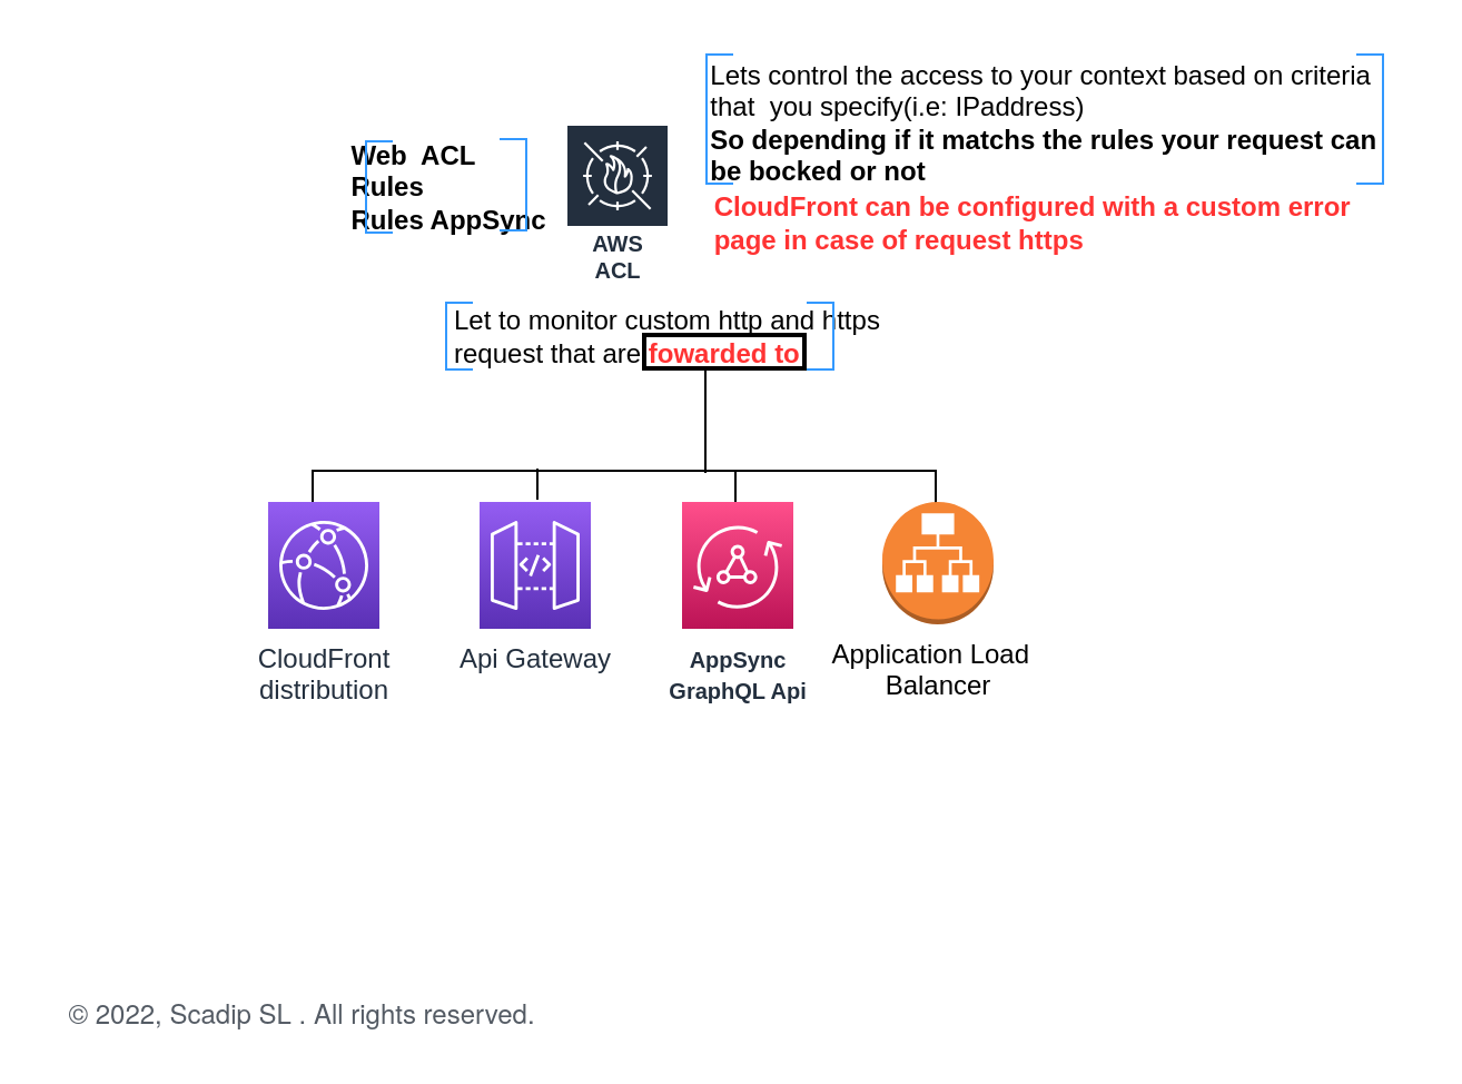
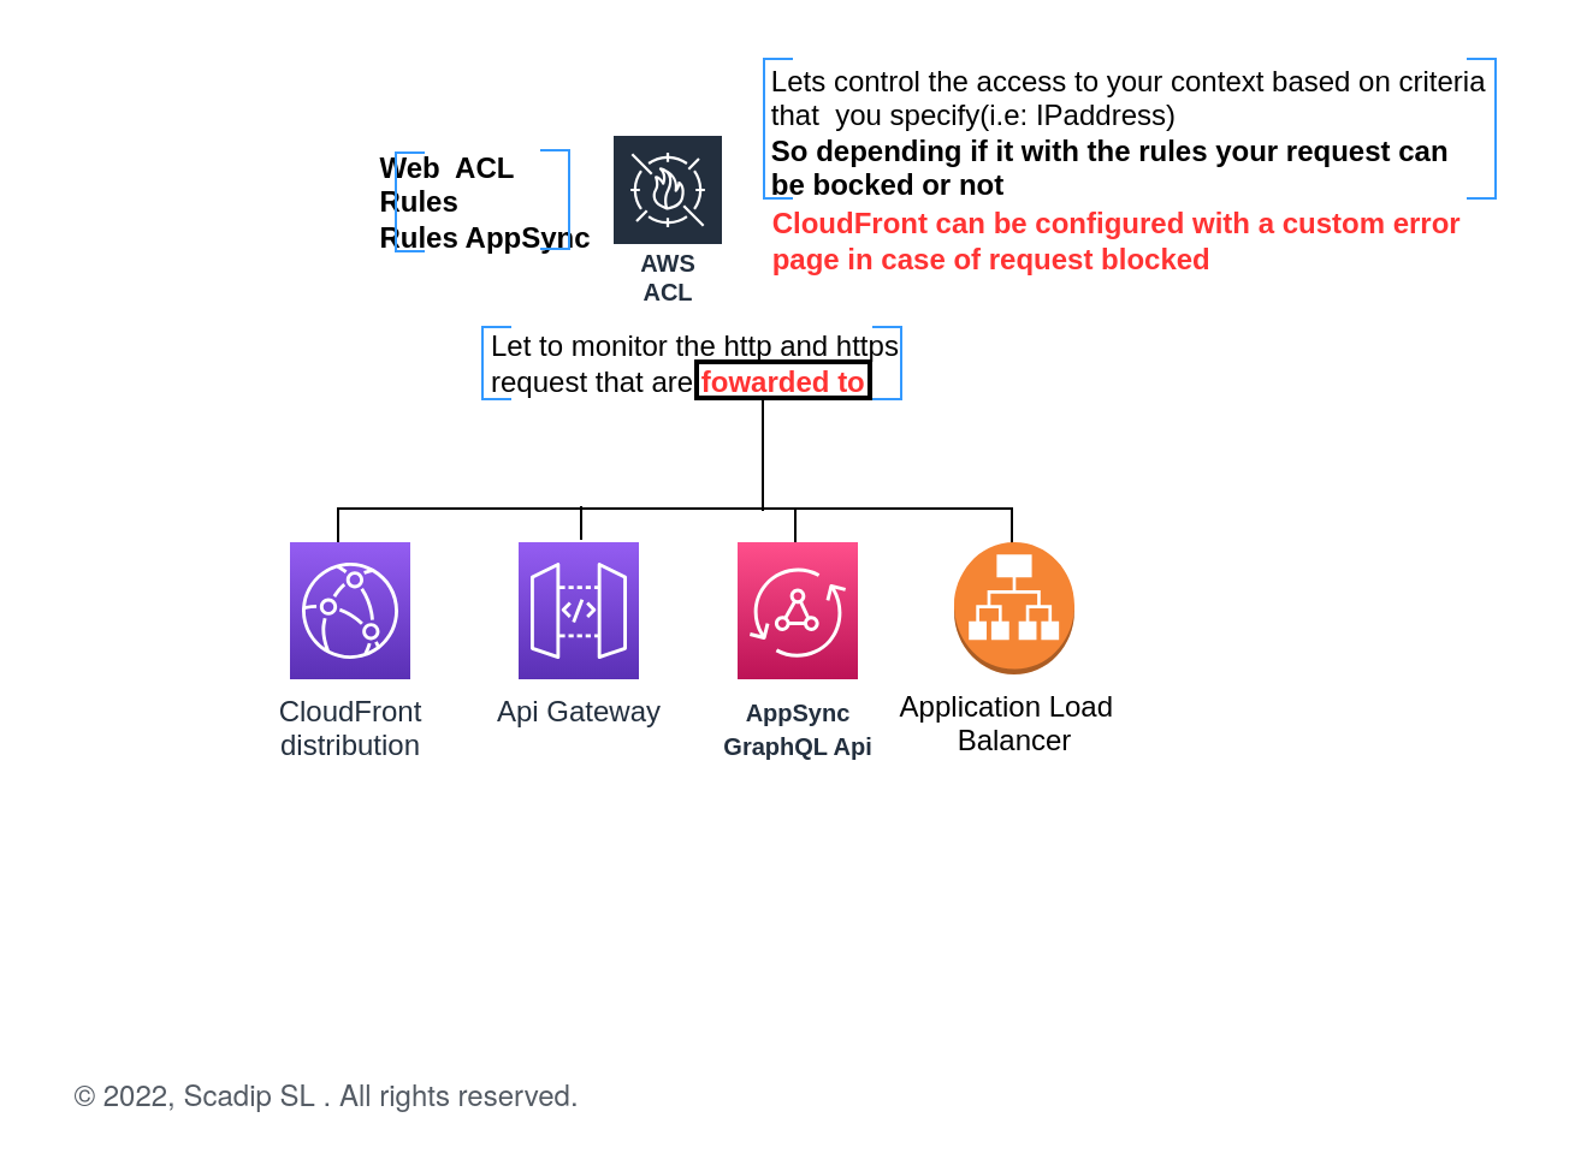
  <mxCell id="0" />
  <mxCell id="1" parent="0" />
  <mxCell id="2" value="AWS ACL" style="sketch=0;outlineConnect=0;fontColor=#232F3E;gradientColor=none;strokeColor=#ffffff;fillColor=#232F3E;dashed=0;verticalLabelPosition=middle;verticalAlign=bottom;align=center;html=1;whiteSpace=wrap;fontSize=10;fontStyle=1;spacing=3;shape=mxgraph.aws4.productIcon;prIcon=mxgraph.aws4.waf;" vertex="1" parent="1"><mxGeometry x="253.5" y="55" width="47" height="76" as="geometry" /></mxCell>
- <mxCell id="3" value="Let to monitor custom http and https &lt;br&gt;request that are &lt;b&gt;&lt;font color=&quot;#ff3333&quot;&gt;fowarded to&lt;/font&gt;&lt;/b&gt;&amp;nbsp;" style="text;html=1;align=left;verticalAlign=middle;resizable=0;points=[];autosize=1;strokeColor=none;fillColor=none;" vertex="1" parent="1"><mxGeometry x="201.5" y="131" width="190" height="40" as="geometry" /></mxCell>
+ <mxCell id="3" value="Let to monitor the http and https &lt;br&gt;request that are &lt;b&gt;&lt;font color=&quot;#ff3333&quot;&gt;fowarded to&lt;/font&gt;&lt;/b&gt;&amp;nbsp;" style="text;html=1;align=left;verticalAlign=middle;resizable=0;points=[];autosize=1;strokeColor=none;fillColor=none;" vertex="1" parent="1"><mxGeometry x="201.5" y="131" width="190" height="40" as="geometry" /></mxCell>
  <mxCell id="4" value="" style="strokeWidth=1;html=1;shape=mxgraph.flowchart.annotation_1;align=left;pointerEvents=1;fontColor=#000033;fillColor=none;strokeColor=#3399FF;" vertex="1" parent="1"><mxGeometry x="200" y="135.5" width="12" height="30" as="geometry" /></mxCell>
  <mxCell id="5" value="" style="strokeWidth=1;html=1;shape=mxgraph.flowchart.annotation_1;align=left;pointerEvents=1;fontColor=#000033;fillColor=none;direction=west;strokeColor=#3399FF;" vertex="1" parent="1"><mxGeometry x="362" y="135.5" width="12" height="30" as="geometry" /></mxCell>
  <mxCell id="6" value="" style="strokeWidth=1;html=1;shape=mxgraph.flowchart.annotation_1;align=left;pointerEvents=1;direction=south;" vertex="1" parent="1"><mxGeometry x="140" y="211" width="280" height="15" as="geometry" /></mxCell>
  <mxCell id="7" value="&lt;font style=&quot;font-size: 10px;&quot;&gt;&lt;b&gt;AppSync&lt;br&gt;GraphQL Api&lt;/b&gt;&lt;/font&gt;" style="sketch=0;points=[[0,0,0],[0.25,0,0],[0.5,0,0],[0.75,0,0],[1,0,0],[0,1,0],[0.25,1,0],[0.5,1,0],[0.75,1,0],[1,1,0],[0,0.25,0],[0,0.5,0],[0,0.75,0],[1,0.25,0],[1,0.5,0],[1,0.75,0]];outlineConnect=0;fontColor=#232F3E;gradientColor=#FF4F8B;gradientDirection=north;fillColor=#BC1356;strokeColor=#ffffff;dashed=0;verticalLabelPosition=bottom;verticalAlign=top;align=center;html=1;fontSize=12;fontStyle=0;shape=mxgraph.aws4.resourceIcon;resIcon=mxgraph.aws4.appsync;" vertex="1" parent="1"><mxGeometry x="306" y="225" width="50" height="57" as="geometry" /></mxCell>
  <mxCell id="8" value="CloudFront&lt;br&gt;distribution" style="sketch=0;points=[[0,0,0],[0.25,0,0],[0.5,0,0],[0.75,0,0],[1,0,0],[0,1,0],[0.25,1,0],[0.5,1,0],[0.75,1,0],[1,1,0],[0,0.25,0],[0,0.5,0],[0,0.75,0],[1,0.25,0],[1,0.5,0],[1,0.75,0]];outlineConnect=0;fontColor=#232F3E;gradientColor=#945DF2;gradientDirection=north;fillColor=#5A30B5;strokeColor=#ffffff;dashed=0;verticalLabelPosition=bottom;verticalAlign=top;align=center;html=1;fontSize=12;fontStyle=0;shape=mxgraph.aws4.resourceIcon;resIcon=mxgraph.aws4.cloudfront;" vertex="1" parent="1"><mxGeometry x="120" y="225" width="50" height="57" as="geometry" /></mxCell>
  <mxCell id="9" value="Api Gateway" style="sketch=0;points=[[0,0,0],[0.25,0,0],[0.5,0,0],[0.75,0,0],[1,0,0],[0,1,0],[0.25,1,0],[0.5,1,0],[0.75,1,0],[1,1,0],[0,0.25,0],[0,0.5,0],[0,0.75,0],[1,0.25,0],[1,0.5,0],[1,0.75,0]];outlineConnect=0;fontColor=#232F3E;gradientColor=#945DF2;gradientDirection=north;fillColor=#5A30B5;strokeColor=#ffffff;dashed=0;verticalLabelPosition=bottom;verticalAlign=top;align=center;html=1;fontSize=12;fontStyle=0;shape=mxgraph.aws4.resourceIcon;resIcon=mxgraph.aws4.api_gateway;" vertex="1" parent="1"><mxGeometry x="215" y="225" width="50" height="57" as="geometry" /></mxCell>
  <mxCell id="10" value="&lt;font color=&quot;#000000&quot; style=&quot;font-size: 12px;&quot;&gt;Application Load&amp;nbsp;&amp;nbsp;&lt;br&gt;Balancer&lt;/font&gt;" style="outlineConnect=0;dashed=0;verticalLabelPosition=bottom;verticalAlign=top;align=center;html=1;shape=mxgraph.aws3.application_load_balancer;fillColor=#F58534;gradientColor=none;fontSize=10;fontColor=#FF3333;" vertex="1" parent="1"><mxGeometry x="396" y="225" width="50" height="55" as="geometry" /></mxCell>
  <mxCell id="11" value="" style="endArrow=none;html=1;rounded=0;" edge="1" parent="1"><mxGeometry width="50" height="50" relative="1" as="geometry"><mxPoint x="241" y="224" as="sourcePoint" /><mxPoint x="241" y="210" as="targetPoint" /></mxGeometry></mxCell>
  <mxCell id="12" value="" style="endArrow=none;html=1;rounded=0;" edge="1" parent="1"><mxGeometry width="50" height="50" relative="1" as="geometry"><mxPoint x="330" y="225" as="sourcePoint" /><mxPoint x="330" y="211" as="targetPoint" /></mxGeometry></mxCell>
  <mxCell id="13" value="" style="rounded=0;whiteSpace=wrap;html=1;fontSize=12;fontColor=#000000;fillColor=none;strokeWidth=2;" vertex="1" parent="1"><mxGeometry x="289" y="150" width="72" height="15" as="geometry" /></mxCell>
  <mxCell id="14" value="" style="endArrow=none;html=1;rounded=0;fontSize=12;fontColor=#000000;" edge="1" parent="1"><mxGeometry width="50" height="50" relative="1" as="geometry"><mxPoint x="316.5" y="212" as="sourcePoint" /><mxPoint x="316.5" y="166" as="targetPoint" /></mxGeometry></mxCell>
- <mxCell id="15" value="&lt;div style=&quot;text-align: left;&quot;&gt;&lt;span style=&quot;background-color: initial;&quot;&gt;Lets control the access to your context based on criteria&amp;nbsp;&lt;/span&gt;&lt;/div&gt;&lt;div style=&quot;text-align: left;&quot;&gt;&lt;span style=&quot;background-color: initial;&quot;&gt;that&amp;nbsp; you specify(i.e: IPaddress)&lt;/span&gt;&lt;/div&gt;&lt;div style=&quot;text-align: left;&quot;&gt;&lt;span style=&quot;background-color: initial;&quot;&gt;&lt;b&gt;So depending if it matchs the rules your request can&amp;nbsp;&lt;/b&gt;&lt;/span&gt;&lt;/div&gt;&lt;div style=&quot;text-align: left;&quot;&gt;&lt;span style=&quot;background-color: initial;&quot;&gt;&lt;b&gt;be bocked or not&lt;/b&gt;&lt;/span&gt;&lt;/div&gt;" style="text;html=1;align=center;verticalAlign=middle;resizable=0;points=[];autosize=1;strokeColor=none;fillColor=none;fontSize=12;fontColor=#000000;" vertex="1" parent="1"><mxGeometry x="305" y="20" width="330" height="70" as="geometry" /></mxCell>
+ <mxCell id="15" value="&lt;div style=&quot;text-align: left;&quot;&gt;&lt;span style=&quot;background-color: initial;&quot;&gt;Lets control the access to your context based on criteria&amp;nbsp;&lt;/span&gt;&lt;/div&gt;&lt;div style=&quot;text-align: left;&quot;&gt;&lt;span style=&quot;background-color: initial;&quot;&gt;that&amp;nbsp; you specify(i.e: IPaddress)&lt;/span&gt;&lt;/div&gt;&lt;div style=&quot;text-align: left;&quot;&gt;&lt;span style=&quot;background-color: initial;&quot;&gt;&lt;b&gt;So depending if it with the rules your request can&amp;nbsp;&lt;/b&gt;&lt;/span&gt;&lt;/div&gt;&lt;div style=&quot;text-align: left;&quot;&gt;&lt;span style=&quot;background-color: initial;&quot;&gt;&lt;b&gt;be bocked or not&lt;/b&gt;&lt;/span&gt;&lt;/div&gt;" style="text;html=1;align=center;verticalAlign=middle;resizable=0;points=[];autosize=1;strokeColor=none;fillColor=none;fontSize=12;fontColor=#000000;" vertex="1" parent="1"><mxGeometry x="305" y="20" width="330" height="70" as="geometry" /></mxCell>
  <mxCell id="16" value="&lt;div style=&quot;text-align: left;&quot;&gt;&lt;span style=&quot;color: rgb(0, 0, 0); background-color: initial;&quot;&gt;&lt;b&gt;Web&amp;nbsp; ACL&lt;/b&gt;&lt;/span&gt;&lt;/div&gt;&lt;font color=&quot;#000000&quot;&gt;&lt;b&gt;&lt;div style=&quot;text-align: left;&quot;&gt;&lt;span style=&quot;background-color: initial;&quot;&gt;Rules&lt;/span&gt;&lt;/div&gt;&lt;div style=&quot;text-align: left;&quot;&gt;&lt;span style=&quot;background-color: initial;&quot;&gt;Rules AppSync&lt;/span&gt;&lt;/div&gt;&lt;/b&gt;&lt;/font&gt;" style="text;html=1;align=center;verticalAlign=middle;resizable=0;points=[];autosize=1;strokeColor=none;fillColor=none;fontSize=12;fontColor=#FF3333;" vertex="1" parent="1"><mxGeometry x="151" y="54" width="100" height="60" as="geometry" /></mxCell>
  <mxCell id="17" value="" style="strokeWidth=1;html=1;shape=mxgraph.flowchart.annotation_1;align=left;pointerEvents=1;fontColor=#000033;fillColor=none;strokeColor=#3399FF;" vertex="1" parent="1"><mxGeometry x="164" y="63" width="12" height="41" as="geometry" /></mxCell>
  <mxCell id="18" value="" style="strokeWidth=1;html=1;shape=mxgraph.flowchart.annotation_1;align=left;pointerEvents=1;fontColor=#000033;fillColor=none;direction=west;strokeColor=#3399FF;" vertex="1" parent="1"><mxGeometry x="224" y="62" width="12" height="41" as="geometry" /></mxCell>
  <mxCell id="19" value="" style="strokeWidth=1;html=1;shape=mxgraph.flowchart.annotation_1;align=left;pointerEvents=1;fontColor=#000033;fillColor=none;strokeColor=#3399FF;" vertex="1" parent="1"><mxGeometry x="317" y="24" width="12" height="58" as="geometry" /></mxCell>
  <mxCell id="20" value="" style="strokeWidth=1;html=1;shape=mxgraph.flowchart.annotation_1;align=left;pointerEvents=1;fontColor=#000033;fillColor=none;direction=west;strokeColor=#3399FF;" vertex="1" parent="1"><mxGeometry x="609" y="24" width="12" height="58" as="geometry" /></mxCell>
- <mxCell id="21" value="&lt;div style=&quot;text-align: left;&quot;&gt;&lt;span style=&quot;background-color: initial;&quot;&gt;&lt;b&gt;&lt;font color=&quot;#ff3333&quot;&gt;CloudFront can be configured with a custom error&amp;nbsp;&lt;/font&gt;&lt;/b&gt;&lt;/span&gt;&lt;/div&gt;&lt;div style=&quot;text-align: left;&quot;&gt;&lt;span style=&quot;background-color: initial;&quot;&gt;&lt;b&gt;&lt;font color=&quot;#ff3333&quot;&gt;page in case of&amp;nbsp;&lt;/font&gt;&lt;/b&gt;&lt;/span&gt;&lt;b style=&quot;background-color: initial;&quot;&gt;&lt;font color=&quot;#ff3333&quot;&gt;request https&lt;/font&gt;&lt;/b&gt;&lt;span style=&quot;background-color: initial;&quot;&gt;&amp;nbsp;&lt;/span&gt;&lt;/div&gt;" style="text;html=1;align=center;verticalAlign=middle;resizable=0;points=[];autosize=1;strokeColor=none;fillColor=none;fontSize=12;fontColor=#000000;" vertex="1" parent="1"><mxGeometry x="310" y="80" width="310" height="40" as="geometry" /></mxCell>
+ <mxCell id="21" value="&lt;div style=&quot;text-align: left;&quot;&gt;&lt;span style=&quot;background-color: initial;&quot;&gt;&lt;b&gt;&lt;font color=&quot;#ff3333&quot;&gt;CloudFront can be configured with a custom error&amp;nbsp;&lt;/font&gt;&lt;/b&gt;&lt;/span&gt;&lt;/div&gt;&lt;div style=&quot;text-align: left;&quot;&gt;&lt;span style=&quot;background-color: initial;&quot;&gt;&lt;b&gt;&lt;font color=&quot;#ff3333&quot;&gt;page in case of&amp;nbsp;&lt;/font&gt;&lt;/b&gt;&lt;/span&gt;&lt;b style=&quot;background-color: initial;&quot;&gt;&lt;font color=&quot;#ff3333&quot;&gt;request blocked&lt;/font&gt;&lt;/b&gt;&lt;span style=&quot;background-color: initial;&quot;&gt;&amp;nbsp;&lt;/span&gt;&lt;/div&gt;" style="text;html=1;align=center;verticalAlign=middle;resizable=0;points=[];autosize=1;strokeColor=none;fillColor=none;fontSize=12;fontColor=#000000;" vertex="1" parent="1"><mxGeometry x="310" y="80" width="310" height="40" as="geometry" /></mxCell>
  <mxCell id="22" value="&lt;span style=&quot;color: rgb(84, 91, 100); font-family: &amp;quot;Amazon Ember&amp;quot;, &amp;quot;Helvetica Neue&amp;quot;, Roboto, Arial, sans-serif; text-align: start; background-color: rgb(255, 255, 255);&quot;&gt;© 2022, Scadip SL&amp;nbsp;&lt;/span&gt;&lt;span style=&quot;color: rgb(84, 91, 100); font-family: &amp;quot;Amazon Ember&amp;quot;, &amp;quot;Helvetica Neue&amp;quot;, Roboto, Arial, sans-serif; text-align: start; background-color: rgb(255, 255, 255);&quot;&gt;. All rights reserved.&lt;/span&gt;" style="text;html=1;align=center;verticalAlign=middle;resizable=0;points=[];autosize=1;strokeColor=none;fillColor=none;fontSize=12;" vertex="1" parent="1"><mxGeometry x="20" y="445" width="230" height="20" as="geometry" /></mxCell>
